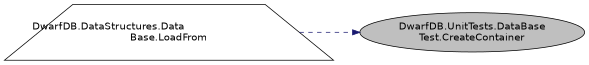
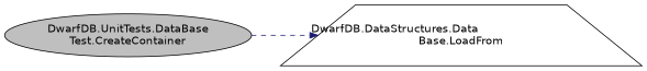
  digraph {
    rankdir=LR
    node [color=black fontname=Helvetica fontsize=14 style=filled]
    n1 [fillcolor=grey75 fontcolor=black height=0.2 label="DwarfDB.UnitTests.DataBase\lTest.CreateContainer" shape=ellipse width=0.4]
    n2 [fillcolor=white height=0.2 label="DwarfDB.DataStructures.Data\lBase.LoadFrom" shape=trapezium width=0.4]
-   n2 -> n1 [color=midnightblue fontname=Helvetica fontsize=14 labelfontname=Helvetica labelfontsize=14 style=dashed arrowhead=normal]
+   n1 -> n2 [color=midnightblue fontname=Helvetica fontsize=14 labelfontname=Helvetica labelfontsize=14 style=dashed arrowhead=normal]
  }
